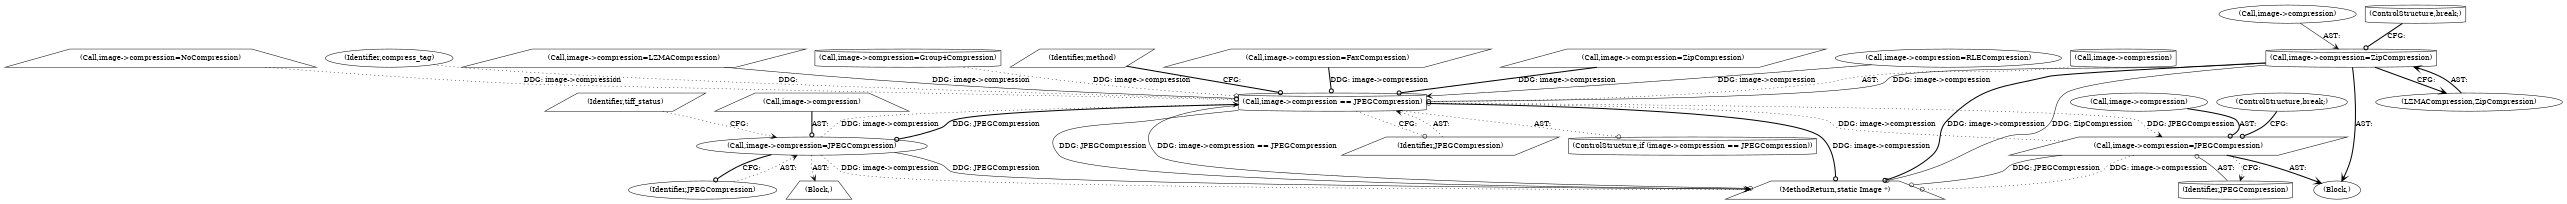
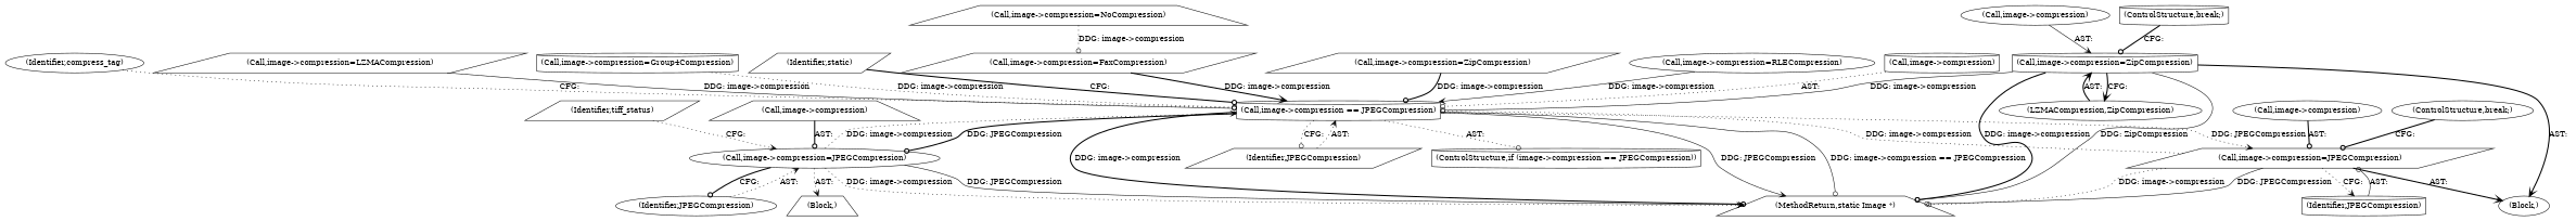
  digraph {
    node [shape=ellipse]
    edge [arrowhead=odot style=dotted]
    n1 [label="(Call,image->compression=ZipCompression)" shape=cylinder]
    n2 [label="(Call,image->compression == JPEGCompression)" shape=cylinder]
    n3 [label="(MethodReturn,static Image *)" shape=trapezium]
    n4 [label="(Block,)"]
    n5 [label="(LZMACompression,ZipCompression)"]
    n6 [label="(Call,image->compression=JPEGCompression)"]
    n7 [label="(Call,image->compression=JPEGCompression)" shape=parallelogram]
    n8 [label="(Identifier,JPEGCompression)" shape=parallelogram]
    n9 [label="(ControlStructure,if (image->compression == JPEGCompression))" shape=cylinder]
    n10 [label="(Identifier,JPEGCompression)"]
    n11 [label="(Block,)" shape=trapezium]
    n12 [label="(Identifier,JPEGCompression)" shape=cylinder]
    n13 [label="(Call,image->compression=RLECompression)"]
    n14 [label="(Call,image->compression)" shape=cylinder]
    n15 [label="(Call,image->compression)" shape=trapezium]
    n16 [label="(Call,image->compression=NoCompression)" shape=trapezium]
    n17 [label="(Identifier,compress_tag)"]
    n18 [label="(Call,image->compression=LZMACompression)" shape=parallelogram]
    n19 [label="(Call,image->compression=Group4Compression)" shape=cylinder]
    n20 [label="(Call,image->compression)"]
    n21 [label="(Identifier,tiff_status)" shape=parallelogram]
-   n22 [label="(Identifier,method)" shape=parallelogram]
+   n22 [label="(Identifier,static)" shape=parallelogram]
    n23 [label="(ControlStructure,break;)" shape=cylinder]
    n24 [label="(Call,image->compression=FaxCompression)" shape=parallelogram]
    n25 [label="(ControlStructure,break;)"]
    n26 [label="(Call,image->compression)"]
    n27 [label="(Call,image->compression=ZipCompression)" shape=parallelogram]
    n1 -> n2 [label="DDG: image->compression" style=solid]
    n1 -> n3 [label="DDG: image->compression" style=bold]
    n1 -> n3 [label="DDG: ZipCompression" style=solid]
    n1 -> n4 [arrowhead=vee label="AST: " style=bold]
    n1 -> n5 [arrowhead=vee label="CFG: " style=bold]
    n2 -> n3 [label="DDG: image->compression == JPEGCompression" style=solid]
    n2 -> n3 [label="DDG: image->compression" style=bold]
    n2 -> n3 [arrowhead=vee label="DDG: JPEGCompression" style=solid]
    n2 -> n6 [label="DDG: JPEGCompression" style=bold]
    n2 -> n7 [arrowhead=vee label="DDG: JPEGCompression"]
    n2 -> n8 [label="CFG: "]
    n2 -> n9 [label="AST: "]
    n5 -> n1 [arrowhead=vee label="AST: " style=bold]
    n6 -> n2 [arrowhead=vee label="DDG: image->compression"]
    n6 -> n3 [arrowhead=vee label="DDG: JPEGCompression" style=solid]
    n6 -> n3 [arrowhead=vee label="DDG: image->compression"]
    n6 -> n10 [label="CFG: " style=bold]
    n6 -> n11 [arrowhead=vee label="AST: "]
    n7 -> n2 [label="DDG: image->compression"]
    n7 -> n3 [label="DDG: JPEGCompression" style=solid]
    n7 -> n3 [label="DDG: image->compression"]
    n7 -> n4 [arrowhead=vee label="AST: " style=bold]
    n7 -> n12 [arrowhead=vee label="CFG: "]
    n8 -> n2 [arrowhead=vee label="AST: "]
    n10 -> n6 [arrowhead=vee label="AST: "]
    n12 -> n7 [label="AST: " style=solid]
    n13 -> n2 [arrowhead=vee label="DDG: image->compression" style=solid]
    n14 -> n2 [label="AST: "]
    n15 -> n6 [label="AST: " style=bold]
-   n16 -> n2 [label="DDG: image->compression"]
-   n17 -> n2 [label="DDG: "]
+   n16 -> n24 [label="DDG: image->compression"]
+   n17 -> n2 [label="CFG: "]
    n18 -> n2 [label="DDG: image->compression" style=solid]
    n19 -> n2 [label="DDG: image->compression"]
    n20 -> n1 [arrowhead=vee label="AST: " style=solid]
    n21 -> n6 [arrowhead=vee label="CFG: "]
    n22 -> n2 [label="CFG: " style=bold]
    n23 -> n1 [label="CFG: " style=bold]
-   n24 -> n2 [label="DDG: image->compression" style=bold]
+   n24 -> n2 [arrowhead=vee label="DDG: image->compression" style=bold]
    n25 -> n7 [label="CFG: " style=bold]
    n26 -> n7 [label="AST: " style=bold]
    n27 -> n2 [label="DDG: image->compression" style=bold]
  }
